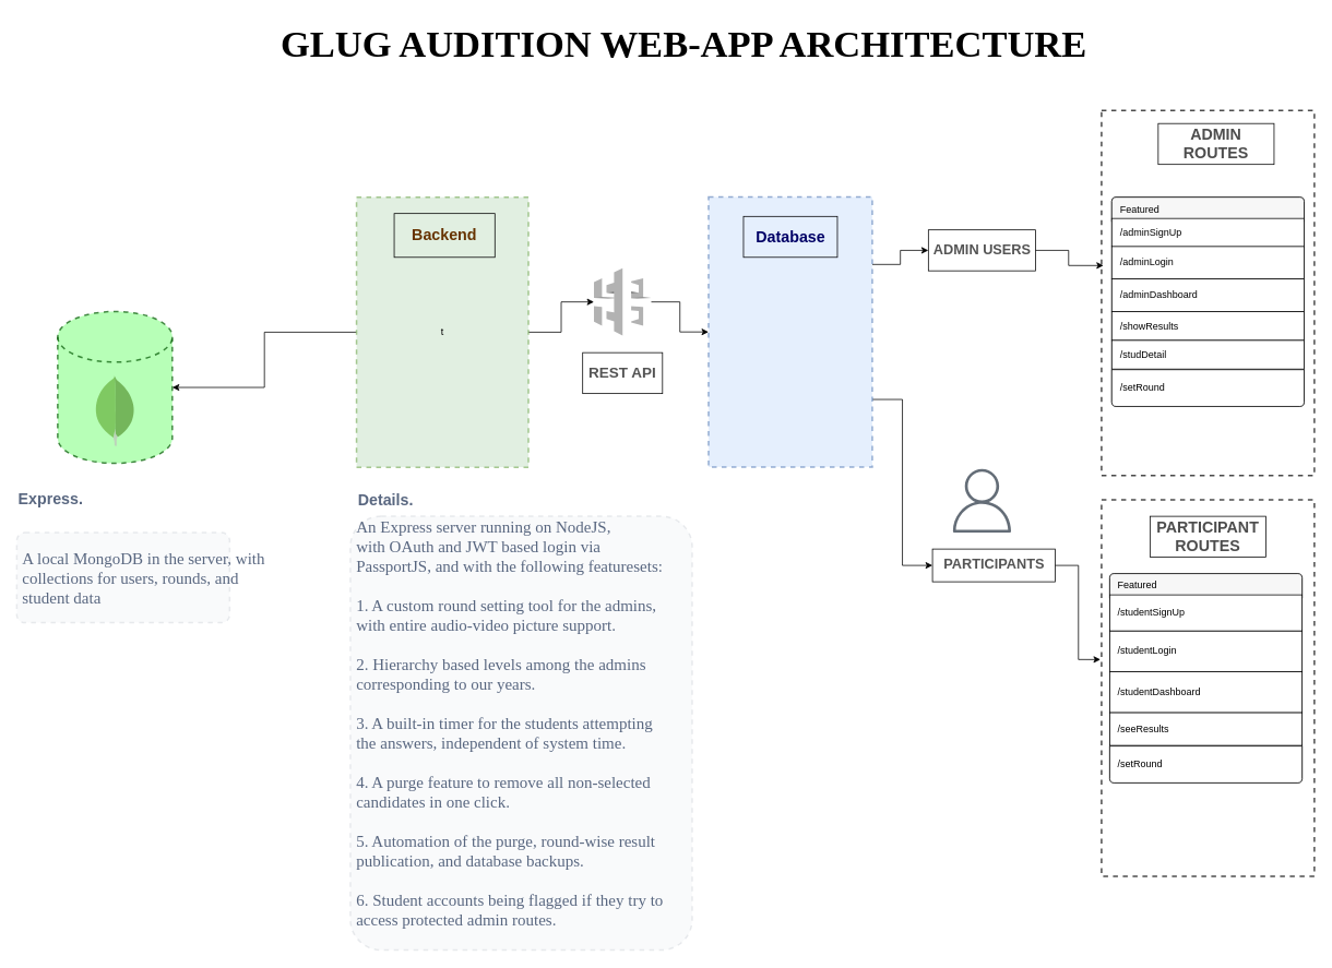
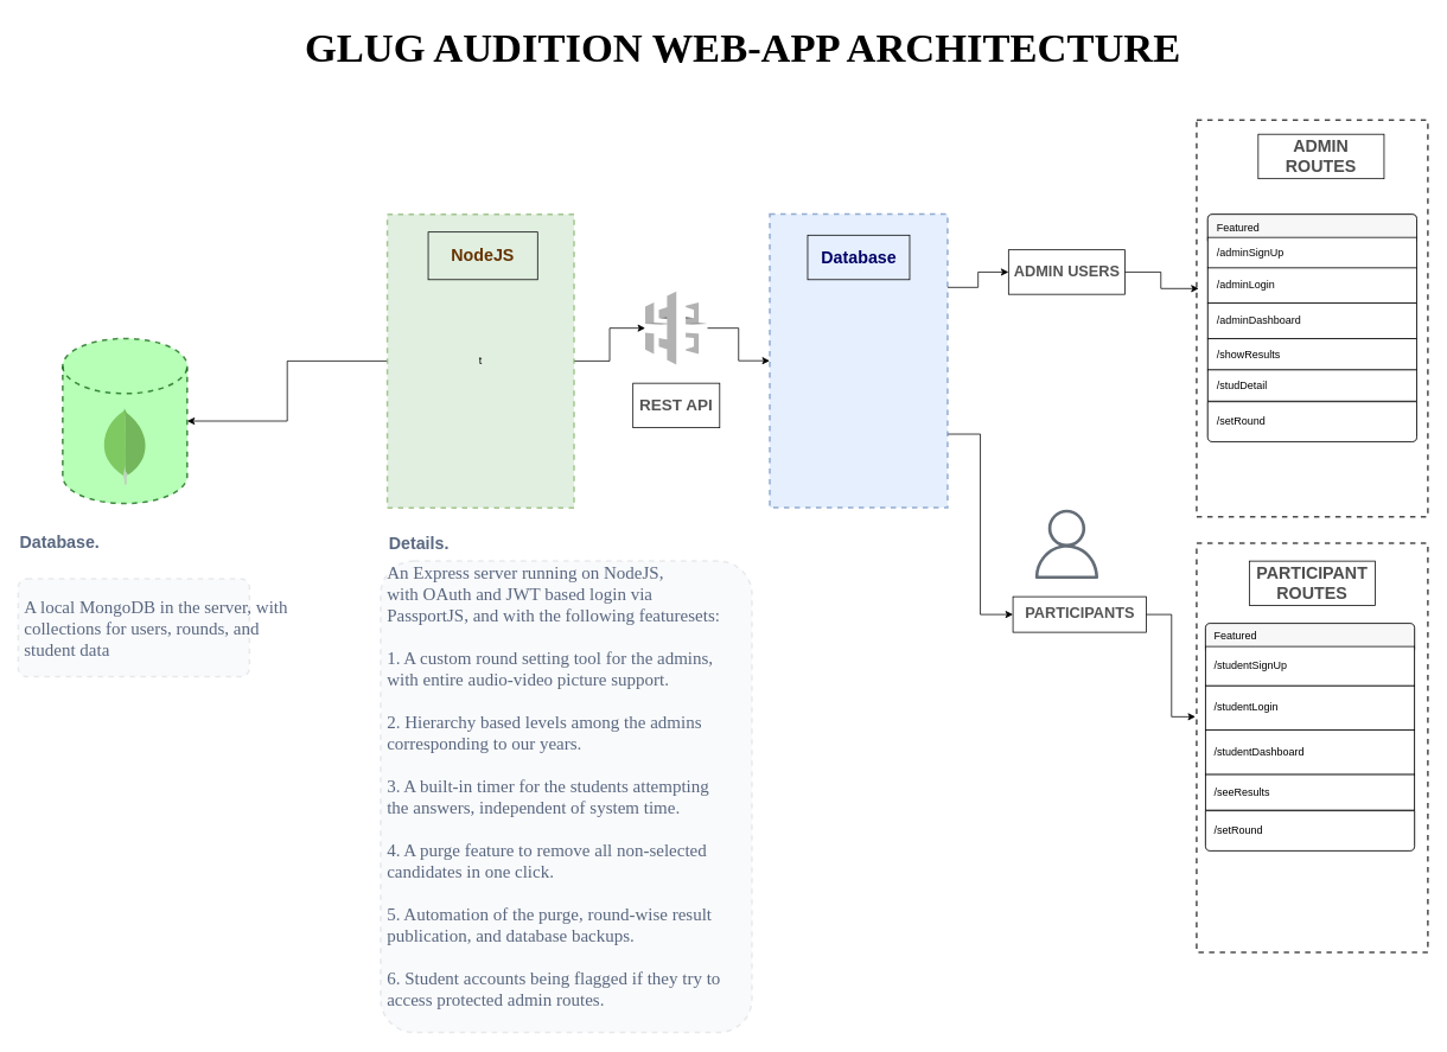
  <mxCell id="0" />
  <mxCell id="1" parent="0" />
  <mxCell id="2" style="edgeStyle=orthogonalEdgeStyle;rounded=0;orthogonalLoop=1;jettySize=auto;html=1;exitX=1;exitY=0.5;exitDx=0;exitDy=0;" edge="1" parent="1" source="4" target="7"><mxGeometry relative="1" as="geometry"><mxPoint x="1315" y="300" as="targetPoint" /></mxGeometry></mxCell>
  <mxCell id="3" style="edgeStyle=orthogonalEdgeStyle;rounded=0;orthogonalLoop=1;jettySize=auto;html=1;entryX=1;entryY=0.5;entryDx=0;entryDy=0;entryPerimeter=0;" edge="1" parent="1" source="4" target="8"><mxGeometry relative="1" as="geometry" /></mxCell>
  <mxCell id="4" value="t" style="rounded=0;whiteSpace=wrap;html=1;strokeWidth=2;dashed=1;opacity=70;fillColor=#d5e8d4;strokeColor=#82b366;" vertex="1" parent="1"><mxGeometry x="435" y="240" width="210" height="330" as="geometry" /></mxCell>
- <mxCell id="5" value="&lt;h3&gt;&lt;font style=&quot;font-size: 19px&quot; color=&quot;#663300&quot;&gt;Backend&lt;/font&gt;&lt;/h3&gt;" style="text;html=1;align=center;verticalAlign=middle;whiteSpace=wrap;rounded=0;strokeColor=#000000;" vertex="1" parent="1"><mxGeometry x="481" y="260" width="123" height="53.5" as="geometry" /></mxCell>
+ <mxCell id="5" value="&lt;h3&gt;&lt;font style=&quot;font-size: 19px&quot; color=&quot;#663300&quot;&gt;NodeJS&lt;/font&gt;&lt;/h3&gt;" style="text;html=1;align=center;verticalAlign=middle;whiteSpace=wrap;rounded=0;strokeColor=#000000;" vertex="1" parent="1"><mxGeometry x="481" y="260" width="123" height="53.5" as="geometry" /></mxCell>
  <mxCell id="6" style="edgeStyle=orthogonalEdgeStyle;rounded=0;orthogonalLoop=1;jettySize=auto;html=1;entryX=0;entryY=0.5;entryDx=0;entryDy=0;strokeColor=#000000;" edge="1" parent="1" source="7" target="16"><mxGeometry relative="1" as="geometry" /></mxCell>
  <mxCell id="7" value="" style="outlineConnect=0;verticalLabelPosition=bottom;verticalAlign=top;align=center;html=1;shape=mxgraph.aws3.api_gateway;gradientColor=none;strokeColor=#000000;strokeWidth=2;opacity=70;fillColor=none;dashed=1;dashPattern=1 1;" vertex="1" parent="1"><mxGeometry x="725" y="326.75" width="70" height="82.25" as="geometry" /></mxCell>
  <mxCell id="8" value="" style="strokeWidth=2;html=1;shape=mxgraph.flowchart.database;whiteSpace=wrap;dashed=1;opacity=70;strokeColor=#005700;fontColor=#ffffff;fillColor=#99FF99;" vertex="1" parent="1"><mxGeometry x="70" y="379.75" width="140" height="185.5" as="geometry" /></mxCell>
- <mxCell id="9" value="&lt;font style=&quot;font-size: 19px&quot;&gt;Express.&lt;/font&gt;" style="fillColor=none;strokeColor=none;html=1;fontSize=11;fontStyle=0;align=left;fontColor=#596780;fontStyle=1;fontSize=11;dashed=1;opacity=70;" vertex="1" parent="1"><mxGeometry x="20" y="590" width="240" height="40" as="geometry" /></mxCell>
+ <mxCell id="9" value="&lt;font style=&quot;font-size: 19px&quot;&gt;Database.&lt;/font&gt;" style="fillColor=none;strokeColor=none;html=1;fontSize=11;fontStyle=0;align=left;fontColor=#596780;fontStyle=1;fontSize=11;dashed=1;opacity=70;" vertex="1" parent="1"><mxGeometry x="20" y="590" width="240" height="40" as="geometry" /></mxCell>
  <mxCell id="10" value="&lt;font style=&quot;font-size: 20px&quot; face=&quot;Verdana&quot;&gt;A local MongoDB in the server, with&lt;br&gt;collections for users, rounds, and &lt;br&gt;student data&lt;/font&gt;" style="rounded=1;arcSize=9;fillColor=#F7F8F9;align=left;spacingLeft=5;strokeColor=#DEE1E6;html=1;strokeWidth=2;fontColor=#596780;fontSize=12;dashed=1;opacity=70;" vertex="1" parent="1"><mxGeometry x="20" y="650" width="260" height="110" as="geometry" /></mxCell>
  <mxCell id="11" value="&lt;font style=&quot;font-size: 19px&quot;&gt;Details.&lt;/font&gt;" style="fillColor=none;strokeColor=none;html=1;fontSize=11;fontStyle=0;align=left;fontColor=#596780;fontStyle=1;fontSize=11;dashed=1;opacity=70;" vertex="1" parent="1"><mxGeometry x="435" y="587.63" width="230" height="46.75" as="geometry" /></mxCell>
  <mxCell id="12" value="&lt;font face=&quot;Verdana&quot;&gt;&lt;span style=&quot;font-size: 20px&quot;&gt;An Express server running on NodeJS,&lt;br&gt;with OAuth and JWT based login via&amp;nbsp;&lt;br&gt;PassportJS, and with the following featuresets:&amp;nbsp;&lt;br&gt;&lt;br&gt;1. A custom round setting tool for the admins,&lt;br&gt;with entire audio-video picture support.&lt;br&gt;&lt;br&gt;2. Hierarchy based levels among the admins&amp;nbsp;&lt;br&gt;corresponding to our years.&lt;br&gt;&lt;br&gt;3. A built-in timer for the students attempting&amp;nbsp;&lt;br&gt;the answers, independent of system time.&lt;br&gt;&lt;br&gt;4. A purge feature to remove all non-selected&lt;br&gt;candidates in one click.&lt;br&gt;&lt;br&gt;5. Automation of the purge, round-wise result&lt;br&gt;publication, and database backups.&lt;br&gt;&lt;br&gt;6. Student accounts being flagged if they try to&lt;br&gt;access protected admin routes.&lt;br&gt;&lt;br&gt;&lt;/span&gt;&lt;/font&gt;" style="rounded=1;arcSize=9;fillColor=#F7F8F9;align=left;spacingLeft=5;strokeColor=#DEE1E6;html=1;strokeWidth=2;fontColor=#596780;fontSize=12;dashed=1;opacity=70;" vertex="1" parent="1"><mxGeometry x="427.5" y="630" width="417.5" height="530" as="geometry" /></mxCell>
  <mxCell id="13" value="&lt;h3&gt;&lt;font color=&quot;#545454&quot; style=&quot;font-size: 18px&quot;&gt;REST API&lt;/font&gt;&lt;/h3&gt;" style="text;html=1;align=center;verticalAlign=middle;whiteSpace=wrap;rounded=0;strokeColor=#000000;" vertex="1" parent="1"><mxGeometry x="711.25" y="430" width="97.5" height="50" as="geometry" /></mxCell>
  <mxCell id="14" style="edgeStyle=orthogonalEdgeStyle;rounded=0;orthogonalLoop=1;jettySize=auto;html=1;entryX=0;entryY=0.5;entryDx=0;entryDy=0;strokeColor=#000000;exitX=1;exitY=0.25;exitDx=0;exitDy=0;" edge="1" parent="1" source="16" target="24"><mxGeometry relative="1" as="geometry" /></mxCell>
  <mxCell id="15" style="edgeStyle=orthogonalEdgeStyle;rounded=0;orthogonalLoop=1;jettySize=auto;html=1;exitX=1;exitY=0.75;exitDx=0;exitDy=0;entryX=0;entryY=0.5;entryDx=0;entryDy=0;strokeColor=#000000;" edge="1" parent="1" source="16" target="26"><mxGeometry relative="1" as="geometry" /></mxCell>
  <mxCell id="16" value="" style="rounded=0;whiteSpace=wrap;html=1;strokeWidth=2;dashed=1;opacity=70;fillColor=#dae8fc;strokeColor=#6c8ebf;" vertex="1" parent="1"><mxGeometry x="865" y="239.7" width="200" height="330" as="geometry" /></mxCell>
  <mxCell id="17" value="&lt;h3&gt;&lt;font style=&quot;font-size: 19px&quot; color=&quot;#000066&quot;&gt;Database&lt;/font&gt;&lt;/h3&gt;" style="text;html=1;align=center;verticalAlign=middle;whiteSpace=wrap;rounded=0;strokeColor=#000000;" vertex="1" parent="1"><mxGeometry x="907.65" y="263.5" width="114.69" height="50" as="geometry" /></mxCell>
  <mxCell id="18" value="" style="shape=image;html=1;verticalAlign=top;verticalLabelPosition=bottom;labelBackgroundColor=#ffffff;imageAspect=0;aspect=fixed;image=https://cdn4.iconfinder.com/data/icons/logos-3/600/React.js_logo-128.png;dashed=1;dashPattern=1 1;strokeColor=#000000;strokeWidth=2;fillColor=none;gradientColor=#ffffff;opacity=70;" vertex="1" parent="1"><mxGeometry x="897.8" y="353.6" width="134.4" height="134.4" as="geometry" /></mxCell>
  <mxCell id="19" value="" style="rounded=0;whiteSpace=wrap;html=1;strokeWidth=2;dashed=1;opacity=70;" vertex="1" parent="1"><mxGeometry x="1345" y="134" width="260" height="446" as="geometry" /></mxCell>
  <mxCell id="20" value="" style="rounded=0;whiteSpace=wrap;html=1;strokeWidth=2;dashed=1;opacity=70;" vertex="1" parent="1"><mxGeometry x="1345" y="610" width="260" height="460" as="geometry" /></mxCell>
  <mxCell id="21" style="edgeStyle=orthogonalEdgeStyle;rounded=0;orthogonalLoop=1;jettySize=auto;html=1;entryX=0.009;entryY=0.425;entryDx=0;entryDy=0;entryPerimeter=0;strokeColor=#000000;exitX=1;exitY=0.5;exitDx=0;exitDy=0;" edge="1" parent="1" source="24" target="19"><mxGeometry relative="1" as="geometry" /></mxCell>
  <mxCell id="22" value="" style="shape=image;html=1;verticalAlign=top;verticalLabelPosition=bottom;labelBackgroundColor=#ffffff;imageAspect=0;aspect=fixed;image=https://cdn2.iconfinder.com/data/icons/essential-web-2/50/user-add-plus-create-admin-128.png;strokeColor=#000000;strokeWidth=2;fillColor=none;gradientColor=#ffffff;opacity=70;" vertex="1" parent="1"><mxGeometry x="1155" y="172" width="88" height="88" as="geometry" /></mxCell>
  <mxCell id="23" value="" style="dashed=0;outlineConnect=0;html=1;align=center;labelPosition=center;verticalLabelPosition=bottom;verticalAlign=top;shape=mxgraph.weblogos.mongodb;dashPattern=1 1;strokeColor=#000000;strokeWidth=2;opacity=70;fillColor=none;" vertex="1" parent="1"><mxGeometry x="115" y="458" width="50" height="86.2" as="geometry" /></mxCell>
  <mxCell id="24" value="&lt;h3&gt;&lt;font color=&quot;#545454&quot; style=&quot;font-size: 17px&quot;&gt;ADMIN USERS&lt;/font&gt;&lt;/h3&gt;" style="text;html=1;align=center;verticalAlign=middle;whiteSpace=wrap;rounded=0;strokeColor=#000000;" vertex="1" parent="1"><mxGeometry x="1133.5" y="280" width="131" height="50" as="geometry" /></mxCell>
  <mxCell id="25" style="edgeStyle=orthogonalEdgeStyle;rounded=0;orthogonalLoop=1;jettySize=auto;html=1;exitX=1;exitY=0.5;exitDx=0;exitDy=0;entryX=-0.005;entryY=0.424;entryDx=0;entryDy=0;entryPerimeter=0;strokeColor=#000000;" edge="1" parent="1" source="26" target="20"><mxGeometry relative="1" as="geometry" /></mxCell>
  <mxCell id="26" value="&lt;h3&gt;&lt;font color=&quot;#545454&quot; style=&quot;font-size: 17px&quot;&gt;PARTICIPANTS&lt;/font&gt;&lt;/h3&gt;" style="text;html=1;align=center;verticalAlign=middle;whiteSpace=wrap;rounded=0;strokeColor=#000000;" vertex="1" parent="1"><mxGeometry x="1138.5" y="670" width="150" height="40" as="geometry" /></mxCell>
  <mxCell id="27" value="" style="outlineConnect=0;fontColor=#232F3E;gradientColor=none;fillColor=#232F3E;strokeColor=none;dashed=0;verticalLabelPosition=bottom;verticalAlign=top;align=center;html=1;fontSize=12;fontStyle=0;aspect=fixed;pointerEvents=1;shape=mxgraph.aws4.user;opacity=70;" vertex="1" parent="1"><mxGeometry x="1160" y="572" width="78" height="78" as="geometry" /></mxCell>
  <mxCell id="28" value="&lt;h1&gt;&lt;font style=&quot;font-size: 46px&quot; face=&quot;Lucida Console&quot;&gt;GLUG AUDITION WEB-APP ARCHITECTURE&lt;/font&gt;&lt;/h1&gt;" style="text;html=1;strokeColor=none;fillColor=none;spacing=5;spacingTop=-20;whiteSpace=wrap;overflow=hidden;rounded=0;opacity=70;align=center;" vertex="1" parent="1"><mxGeometry x="235" y="20" width="1200" height="120" as="geometry" /></mxCell>
  <mxCell id="29" value="&lt;h3&gt;&lt;span style=&quot;font-size: 19px&quot;&gt;&lt;font color=&quot;#4d4d4d&quot;&gt;ADMIN ROUTES&lt;/font&gt;&lt;/span&gt;&lt;/h3&gt;" style="text;html=1;align=center;verticalAlign=middle;whiteSpace=wrap;rounded=0;strokeColor=#000000;" vertex="1" parent="1"><mxGeometry x="1414.25" y="150" width="141.5" height="50" as="geometry" /></mxCell>
  <mxCell id="30" value="&lt;h3&gt;&lt;font color=&quot;#4d4d4d&quot;&gt;&lt;span style=&quot;font-size: 19px&quot;&gt;PARTICIPANT&lt;br&gt;ROUTES&lt;/span&gt;&lt;/font&gt;&lt;/h3&gt;" style="text;html=1;align=center;verticalAlign=middle;whiteSpace=wrap;rounded=0;strokeColor=#000000;" vertex="1" parent="1"><mxGeometry x="1404.25" y="630" width="141.5" height="50" as="geometry" /></mxCell>
  <mxCell id="31" value="" style="shape=image;html=1;verticalAlign=top;verticalLabelPosition=bottom;labelBackgroundColor=#ffffff;imageAspect=0;aspect=fixed;image=https://cdn2.iconfinder.com/data/icons/nodejs-1/128/nodejs-128.png;strokeColor=#000000;strokeWidth=2;fillColor=#99FF99;gradientColor=none;opacity=70;" vertex="1" parent="1"><mxGeometry x="476" y="353.6" width="128" height="128" as="geometry" /></mxCell>
  <mxCell id="32" value="" style="html=1;shadow=0;dashed=0;shape=mxgraph.bootstrap.rrect;rSize=5;html=1;whiteSpace=wrap;fillColor=#FFFFFF;fontColor=#000000;opacity=70;rotation=0;" vertex="1" parent="1"><mxGeometry x="1357.5" y="240" width="235" height="255.75" as="geometry" /></mxCell>
  <mxCell id="33" value="Featured" style="html=1;shadow=0;dashed=0;shape=mxgraph.bootstrap.topButton;strokeColor=inherit;fillColor=#F7F7F7;rSize=5;perimeter=none;whiteSpace=wrap;resizeWidth=1;align=left;spacing=10;rotation=0;" vertex="1" parent="32"><mxGeometry width="235.0" height="30" relative="1" as="geometry" /></mxCell>
  <mxCell id="34" value="/adminLogin" style="strokeColor=inherit;fillColor=inherit;gradientColor=inherit;fontColor=inherit;html=1;shadow=0;dashed=0;perimeter=none;whiteSpace=wrap;resizeWidth=1;align=left;spacing=10;rotation=0;" vertex="1" parent="32"><mxGeometry width="235" height="40" relative="1" as="geometry"><mxPoint y="60" as="offset" /></mxGeometry></mxCell>
  <mxCell id="35" value="/setRound" style="strokeColor=inherit;fillColor=inherit;gradientColor=inherit;fontColor=inherit;html=1;shadow=0;dashed=0;shape=mxgraph.bootstrap.bottomButton;rSize=5;perimeter=none;whiteSpace=wrap;resizeWidth=1;resizeHeight=0;align=left;spacing=10;rotation=0;" vertex="1" parent="32"><mxGeometry y="1" width="235" height="45" relative="1" as="geometry"><mxPoint y="-45" as="offset" /></mxGeometry></mxCell>
  <mxCell id="36" value="/adminDashboard" style="strokeColor=inherit;fillColor=inherit;gradientColor=inherit;fontColor=inherit;html=1;shadow=0;dashed=0;perimeter=none;whiteSpace=wrap;resizeWidth=1;align=left;spacing=10;rotation=0;" vertex="1" parent="32"><mxGeometry y="100" width="235" height="40" as="geometry" /></mxCell>
  <mxCell id="37" value="/adminSignUp" style="strokeColor=inherit;fillColor=inherit;gradientColor=inherit;fontColor=inherit;html=1;shadow=0;dashed=0;perimeter=none;whiteSpace=wrap;resizeWidth=1;align=left;spacing=10;rotation=0;" vertex="1" parent="32"><mxGeometry y="26" width="235" height="34.25" as="geometry" /></mxCell>
  <mxCell id="38" value="/showResults" style="strokeColor=inherit;fillColor=inherit;gradientColor=inherit;fontColor=inherit;html=1;shadow=0;dashed=0;perimeter=none;whiteSpace=wrap;resizeWidth=1;align=left;spacing=10;rotation=0;" vertex="1" parent="32"><mxGeometry y="140" width="235" height="35.05" as="geometry" /></mxCell>
  <mxCell id="39" value="/studDetail" style="strokeColor=inherit;fillColor=inherit;gradientColor=inherit;fontColor=inherit;html=1;shadow=0;dashed=0;perimeter=none;whiteSpace=wrap;resizeWidth=1;align=left;spacing=10;rotation=0;" vertex="1" parent="32"><mxGeometry y="175" width="235" height="35.05" as="geometry" /></mxCell>
  <mxCell id="40" value="" style="html=1;shadow=0;dashed=0;shape=mxgraph.bootstrap.rrect;rSize=5;html=1;whiteSpace=wrap;fillColor=#FFFFFF;fontColor=#000000;opacity=70;rotation=0;" vertex="1" parent="1"><mxGeometry x="1355" y="700" width="235" height="255.75" as="geometry" /></mxCell>
  <mxCell id="41" value="Featured" style="html=1;shadow=0;dashed=0;shape=mxgraph.bootstrap.topButton;strokeColor=inherit;fillColor=#F7F7F7;rSize=5;perimeter=none;whiteSpace=wrap;resizeWidth=1;align=left;spacing=10;rotation=0;" vertex="1" parent="40"><mxGeometry width="235.0" height="30" relative="1" as="geometry" /></mxCell>
  <mxCell id="42" value="/studentLogin" style="strokeColor=inherit;fillColor=inherit;gradientColor=inherit;fontColor=inherit;html=1;shadow=0;dashed=0;perimeter=none;whiteSpace=wrap;resizeWidth=1;align=left;spacing=10;rotation=0;" vertex="1" parent="40"><mxGeometry width="235" height="50" relative="1" as="geometry"><mxPoint y="70" as="offset" /></mxGeometry></mxCell>
  <mxCell id="43" value="/setRound" style="strokeColor=inherit;fillColor=inherit;gradientColor=inherit;fontColor=inherit;html=1;shadow=0;dashed=0;shape=mxgraph.bootstrap.bottomButton;rSize=5;perimeter=none;whiteSpace=wrap;resizeWidth=1;resizeHeight=0;align=left;spacing=10;rotation=0;" vertex="1" parent="40"><mxGeometry y="1" width="235" height="45" relative="1" as="geometry"><mxPoint y="-45" as="offset" /></mxGeometry></mxCell>
  <mxCell id="44" value="/studentDashboard" style="strokeColor=inherit;fillColor=inherit;gradientColor=inherit;fontColor=inherit;html=1;shadow=0;dashed=0;perimeter=none;whiteSpace=wrap;resizeWidth=1;align=left;spacing=10;rotation=0;" vertex="1" parent="40"><mxGeometry y="120" width="235" height="50" as="geometry" /></mxCell>
  <mxCell id="45" value="/studentSignUp" style="strokeColor=inherit;fillColor=inherit;gradientColor=inherit;fontColor=inherit;html=1;shadow=0;dashed=0;perimeter=none;whiteSpace=wrap;resizeWidth=1;align=left;spacing=10;rotation=0;" vertex="1" parent="40"><mxGeometry y="26" width="235" height="44" as="geometry" /></mxCell>
  <mxCell id="46" value="/seeResults" style="strokeColor=inherit;fillColor=inherit;gradientColor=inherit;fontColor=inherit;html=1;shadow=0;dashed=0;perimeter=none;whiteSpace=wrap;resizeWidth=1;align=left;spacing=10;rotation=0;" vertex="1" parent="40"><mxGeometry y="170" width="235" height="40" as="geometry" /></mxCell>
